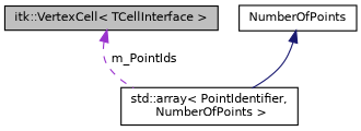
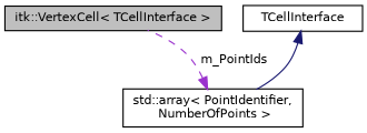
  digraph {
    node [color=black fillcolor=white fontname=Helvetica fontsize=10 shape=record style=filled]
    edge [dir=back fontname=Helvetica fontsize=10 labelfontname=Helvetica labelfontsize=10]
    n1 [fillcolor=grey75 fontcolor=black height=0.2 label="itk::VertexCell\< TCellInterface \>" width=0.4]
-   n2 [height=0.2 label=NumberOfPoints width=0.4]
+   n2 [height=0.2 label=TCellInterface width=0.4]
    n3 [height=0.2 label="std::array\< PointIdentifier,\l NumberOfPoints \>" width=0.4]
    n2 -> n3 [color=midnightblue style=solid]
-   n1 -> n3 [color=darkorchid3 label=" m_PointIds" style=dashed]
+   n3 -> n1 [color=darkorchid3 label=" m_PointIds" style=dashed]
  }
